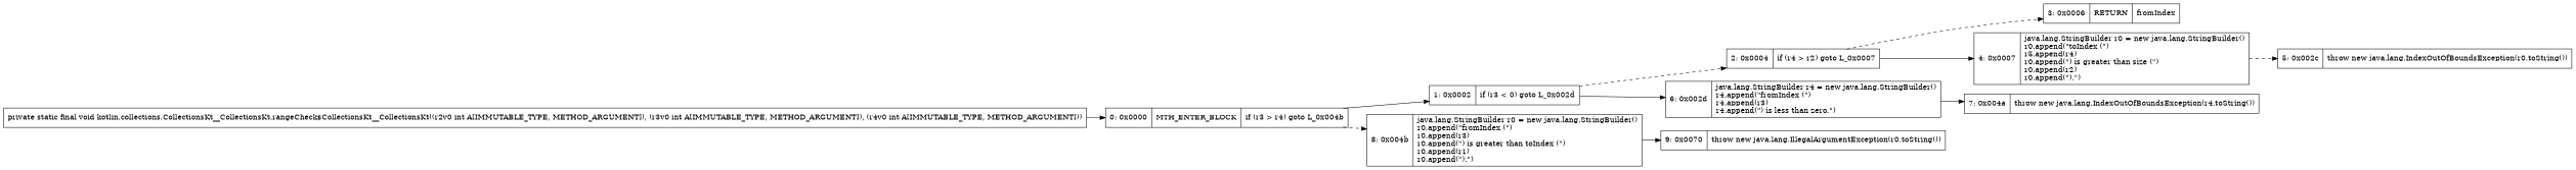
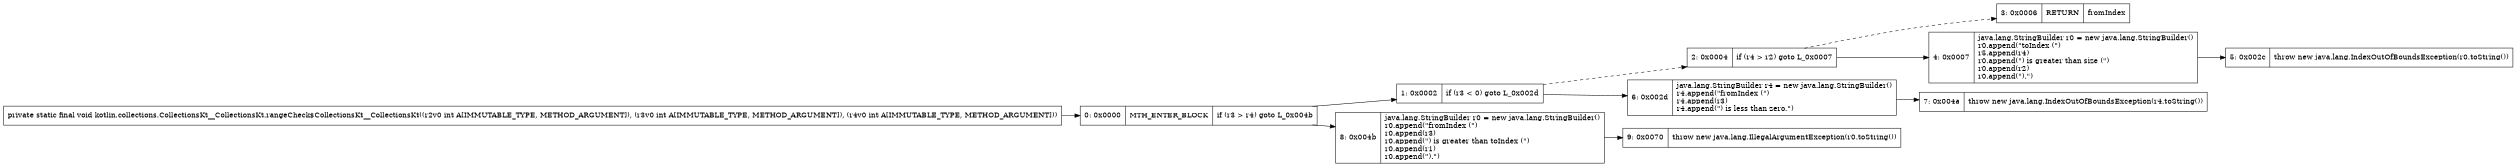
  digraph {
    rankdir=LR
    node [shape=record]
    n1 [label="{0\:\ 0x0000|MTH_ENTER_BLOCK\l|if (r3 \> r4) goto L_0x004b\l}"]
    n2 [label="{1\:\ 0x0002|if (r3 \< 0) goto L_0x002d\l}"]
    n3 [label="{8\:\ 0x004b|java.lang.StringBuilder r0 = new java.lang.StringBuilder()\lr0.append(\"fromIndex (\")\lr0.append(r3)\lr0.append(\") is greater than toIndex (\")\lr0.append(r1)\lr0.append(\").\")\l}"]
    n4 [label="{2\:\ 0x0004|if (r4 \> r2) goto L_0x0007\l}"]
    n5 [label="{6\:\ 0x002d|java.lang.StringBuilder r4 = new java.lang.StringBuilder()\lr4.append(\"fromIndex (\")\lr4.append(r3)\lr4.append(\") is less than zero.\")\l}"]
    n6 [label="{9\:\ 0x0070|throw new java.lang.IllegalArgumentException(r0.toString())\l}"]
    n7 [label="{3\:\ 0x0006|RETURN\l|fromIndex\l}"]
    n8 [label="{4\:\ 0x0007|java.lang.StringBuilder r0 = new java.lang.StringBuilder()\lr0.append(\"toIndex (\")\lr5.append(r4)\lr0.append(\") is greater than size (\")\lr0.append(r2)\lr0.append(\").\")\l}"]
    n9 [label="{7\:\ 0x004a|throw new java.lang.IndexOutOfBoundsException(r4.toString())\l}"]
    n10 [label="{5\:\ 0x002c|throw new java.lang.IndexOutOfBoundsException(r0.toString())\l}"]
    n11 [label="{private static final void kotlin.collections.CollectionsKt__CollectionsKt.rangeCheck$CollectionsKt__CollectionsKt((r2v0 int A[IMMUTABLE_TYPE, METHOD_ARGUMENT]), (r3v0 int A[IMMUTABLE_TYPE, METHOD_ARGUMENT]), (r4v0 int A[IMMUTABLE_TYPE, METHOD_ARGUMENT])) }"]
    n1 -> n2 [style=solid]
-   n1 -> n3 [style=dashed]
+   n1 -> n3
    n2 -> n4 [style=dashed]
    n2 -> n5
    n3 -> n6
    n4 -> n7 [style=dashed]
    n4 -> n8
    n5 -> n9
-   n8 -> n10 [style=dashed]
+   n8 -> n10
    n11 -> n1
  }
